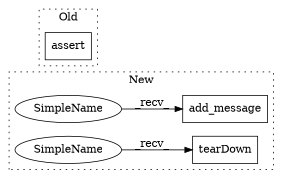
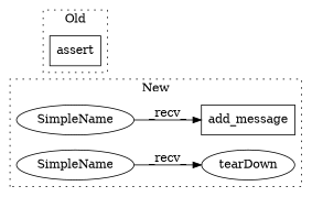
  digraph {
    rankdir=LR
    node [a=32 l=4 shape=box]
-   n1 [l=10 label=tearDown s=4173]
+   n1 [l=10 label=tearDown s=4173 shape=ellipse]
    n2 [l=13 label=add_message s=4089]
    n3 [a=42 label=SimpleName s=4084 shape=ellipse]
    n4 [a=42 label=SimpleName s=4168 shape=ellipse]
    n5 [a=6 l=7 label=assert s=901]
    subgraph cluster_1 {
      label=New
      style=dotted
      n1
      n2
      n3
      n4
    }
    subgraph cluster_2 {
      label=Old
      style=dotted
      n5
    }
    n3 -> n2 [label=_recv_]
    n4 -> n1 [label=_recv_]
  }
